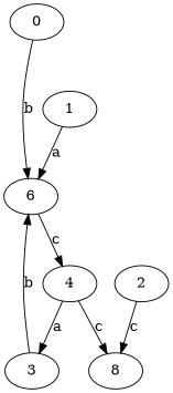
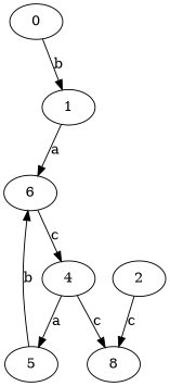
  strict digraph {
    0
    6
    4
-   3
+   3 [label=5]
    8
    1
    2
-   0 -> 6 [label=b]
+   0 -> 1 [label=b]
    6 -> 4 [label=c]
    4 -> 3 [label=a]
    4 -> 8 [label=c]
    3 -> 6 [label=b]
    1 -> 6 [label=a]
    2 -> 8 [label=c]
  }
